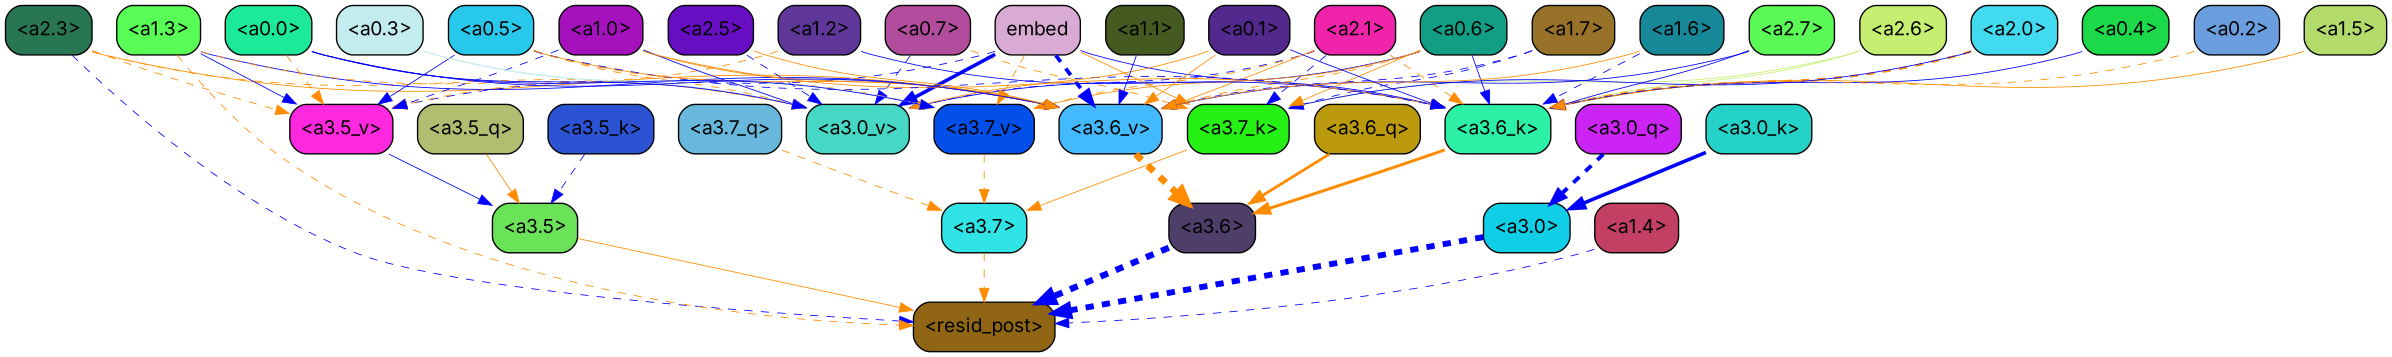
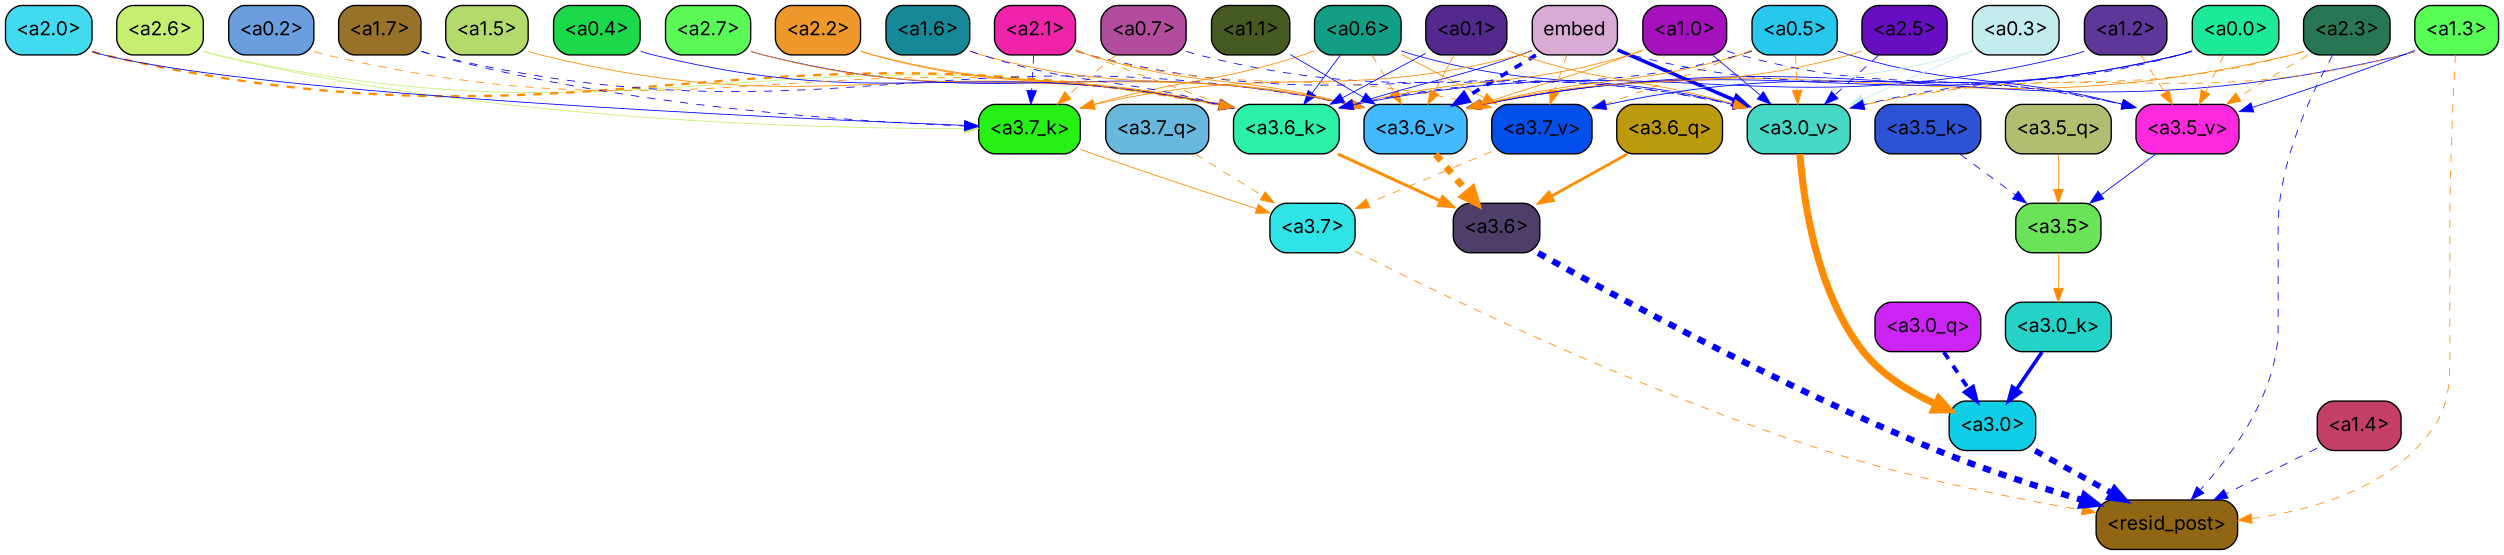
  strict digraph {
    fontname=Inter
    splines=true
    node [color=black fontname=Inter shape=box style="filled, rounded"]
    edge [color=darkorange fontname=Inter penwidth=0.6 style=solid]
    "<a3.7>" [fillcolor="#30e4e6"]
    "<resid_post>" [fillcolor="#906614"]
    "<a3.6>" [fillcolor="#4d3f69"]
    "<a3.5>" [fillcolor="#6be358"]
    "<a3.0>" [fillcolor="#10cee6"]
    "<a2.3>" [fillcolor="#287752"]
    "<a3.6_v>" [fillcolor="#43b9ff"]
    "<a3.5_v>" [fillcolor="#fe29de"]
    "<a3.0_v>" [fillcolor="#46d7c5"]
    "<a1.5>" [fillcolor="#b3db6b"]
    "<a3.6_k>" [fillcolor="#2bf0a6"]
    "<a1.4>" [fillcolor="#c33f64"]
    "<a1.3>" [fillcolor="#58fd56"]
    "<a3.7_q>" [fillcolor="#67b8dc"]
    "<a3.6_q>" [fillcolor="#bb9a0d"]
    "<a3.5_q>" [fillcolor="#b1bd71"]
    "<a3.0_q>" [fillcolor="#cb24f5"]
    "<a3.7_k>" [fillcolor="#25f114"]
    "<a3.5_k>" [fillcolor="#2b53d3"]
    "<a3.0_k>" [fillcolor="#24d2c8"]
    "<a3.7_v>" [fillcolor="#034fea"]
    "<a2.6>" [fillcolor="#c6ef71"]
    "<a2.1>" [fillcolor="#f023ab"]
    "<a2.0>" [fillcolor="#41daef"]
    "<a1.7>" [fillcolor="#977228"]
    "<a0.7>" [fillcolor="#b24d9e"]
    "<a0.6>" [fillcolor="#129e84"]
    embed [fillcolor="#d9aad3"]
    "<a2.7>" [fillcolor="#5bf956"]
+   "<a2.2>" [fillcolor="#ee972b"]
    "<a1.6>" [fillcolor="#168897"]
    "<a1.2>" [fillcolor="#5e3799"]
    "<a1.0>" [fillcolor="#a611be"]
    "<a0.5>" [fillcolor="#28c8ed"]
    "<a0.4>" [fillcolor="#1bd949"]
    "<a0.2>" [fillcolor="#6a9ede"]
    "<a0.1>" [fillcolor="#53298e"]
    "<a0.3>" [fillcolor="#c3ecee"]
    "<a0.0>" [fillcolor="#1dea98"]
    "<a2.5>" [fillcolor="#670ec3"]
    "<a1.1>" [fillcolor="#455a21"]
    "<a3.7>" -> "<resid_post>" [penwidth=0.6239100098609924 style=dashed]
    "<a3.6>" -> "<resid_post>" [color=blue penwidth=4.569062113761902 style=dashed]
-   "<a3.5>" -> "<resid_post>"
+   "<a3.5>" -> "<a3.0_k>"
    "<a3.0>" -> "<resid_post>" [color=blue penwidth=4.283544182777405 style=dashed]
    "<a2.3>" -> "<resid_post>" [color=blue style=dashed]
    "<a2.3>" -> "<a3.6_v>"
    "<a2.3>" -> "<a3.5_v>" [style=dashed]
    "<a2.3>" -> "<a3.0_v>" [style=dashed]
    "<a3.6_v>" -> "<a3.6>" [penwidth=4.972373723983765 style=dashed]
    "<a3.5_v>" -> "<a3.5>" [color=blue]
+   "<a3.0_v>" -> "<a3.0>" [penwidth=5.1638524532318115]
    "<a1.5>" -> "<a3.6_k>"
    "<a3.6_k>" -> "<a3.6>" [penwidth=2.1770318150520325]
    "<a1.4>" -> "<resid_post>" [color=blue style=dashed]
    "<a1.3>" -> "<resid_post>" [style=dashed]
    "<a1.3>" -> "<a3.6_v>" [color=blue]
    "<a1.3>" -> "<a3.5_v>" [color=blue]
    "<a1.3>" -> "<a3.0_v>" [style=dashed]
    "<a3.7_q>" -> "<a3.7>" [style=dashed]
    "<a3.6_q>" -> "<a3.6>" [penwidth=2.0344843566417694]
    "<a3.5_q>" -> "<a3.5>"
    "<a3.0_q>" -> "<a3.0>" [color=blue penwidth=2.863015294075012 style=dashed]
    "<a3.7_k>" -> "<a3.7>"
    "<a3.5_k>" -> "<a3.5>" [color=blue style=dashed]
    "<a3.0_k>" -> "<a3.0>" [color=blue penwidth=2.6323853135108948]
    "<a3.7_v>" -> "<a3.7>" [style=dashed]
    "<a2.6>" -> "<a3.6_k>" [color="#c6ef71" style=""]
    "<a2.6>" -> "<a3.7_k>" [color="#c6ef71" style=""]
    "<a2.1>" -> "<a3.6_v>"
    "<a2.1>" -> "<a3.0_v>" [color=blue style=dashed]
    "<a2.1>" -> "<a3.6_k>" [style=dashed]
    "<a2.1>" -> "<a3.7_k>" [color=blue style=dashed]
    "<a2.1>" -> "<a3.7_v>" [style=dashed]
    "<a2.0>" -> "<a3.6_k>" [penwidth=1.7047871947288513 style=dashed]
    "<a2.0>" -> "<a3.7_k>" [color=blue]
    "<a1.7>" -> "<a3.6_v>" [color=blue style=dashed]
    "<a1.7>" -> "<a3.7_k>" [color=blue style=dashed]
    "<a0.7>" -> "<a3.0_v>" [color=blue style=dashed]
    "<a0.7>" -> "<a3.7_k>" [style=dashed]
    "<a0.6>" -> "<a3.6_v>" [style=dashed]
    "<a0.6>" -> "<a3.0_v>" [color=blue]
    "<a0.6>" -> "<a3.6_k>" [color=blue]
    "<a0.6>" -> "<a3.7_k>"
    "<a0.6>" -> "<a3.7_v>"
    embed -> "<a3.6_v>" [color=blue penwidth=2.7369276881217957 style=dashed]
    embed -> "<a3.5_v>" [color=blue style=dashed]
    embed -> "<a3.0_v>" [color=blue penwidth=2.5778204202651978]
    embed -> "<a3.6_k>" [color=blue]
    embed -> "<a3.7_k>"
    embed -> "<a3.7_v>" [style=dashed]
    "<a2.7>" -> "<a3.6_v>" [color=blue]
-   "<a2.7>" -> "<a3.6_k>" [color=blue]
+   "<a2.7>" -> "<a3.6_k>"
+   "<a2.2>" -> "<a3.6_v>"
+   "<a2.2>" -> "<a3.6_k>"
    "<a1.6>" -> "<a3.6_v>"
    "<a1.6>" -> "<a3.6_k>" [color=blue style=dashed]
    "<a1.2>" -> "<a3.5_v>" [style=dashed]
    "<a1.2>" -> "<a3.6_k>" [color=blue]
    "<a1.0>" -> "<a3.6_v>"
    "<a1.0>" -> "<a3.5_v>" [color=blue style=dashed]
    "<a1.0>" -> "<a3.0_v>" [color=blue]
    "<a1.0>" -> "<a3.6_k>"
    "<a0.5>" -> "<a3.6_v>"
    "<a0.5>" -> "<a3.5_v>" [color=blue]
    "<a0.5>" -> "<a3.0_v>" [style=dashed]
    "<a0.5>" -> "<a3.6_k>" [color=blue style=dashed]
    "<a0.5>" -> "<a3.7_v>" [style=dashed]
    "<a0.4>" -> "<a3.6_k>" [color=blue]
    "<a0.2>" -> "<a3.6_k>" [style=dashed]
    "<a0.1>" -> "<a3.6_v>"
    "<a0.1>" -> "<a3.0_v>"
    "<a0.1>" -> "<a3.6_k>" [color=blue]
    "<a0.3>" -> "<a3.0_v>" [color="#c3ecee" style=""]
    "<a0.3>" -> "<a3.7_v>" [color="#c3ecee" style=""]
    "<a0.0>" -> "<a3.6_v>" [color=blue]
    "<a0.0>" -> "<a3.5_v>" [style=dashed]
-   "<a0.0>" -> "<a3.0_v>" [color=blue]
+   "<a0.0>" -> "<a3.0_v>" [color=blue style=dashed]
    "<a0.0>" -> "<a3.7_v>" [color=blue]
    "<a2.5>" -> "<a3.6_v>"
    "<a2.5>" -> "<a3.0_v>" [color=blue style=dashed]
    "<a1.1>" -> "<a3.6_v>" [color=blue]
  }
